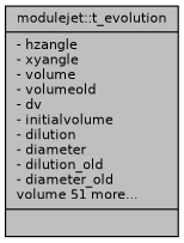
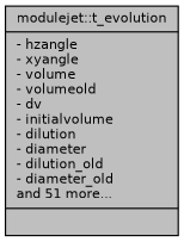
  digraph {
-   n1 [color=black fillcolor=grey75 fontcolor=black fontname=Helvetica fontsize=10 height=0.2 label="{modulejet::t_evolution\n|- hzangle\l- xyangle\l- volume\l- volumeold\l- dv\l- initialvolume\l- dilution\l- diameter\l- dilution_old\l- diameter_old\lvolume 51 more...\l|}" shape=record style=filled width=0.4]
+   n1 [color=black fillcolor=grey75 fontcolor=black fontname=Helvetica fontsize=10 height=0.2 label="{modulejet::t_evolution\n|- hzangle\l- xyangle\l- volume\l- volumeold\l- dv\l- initialvolume\l- dilution\l- diameter\l- dilution_old\l- diameter_old\land 51 more...\l|}" shape=record style=filled width=0.4]
  }
